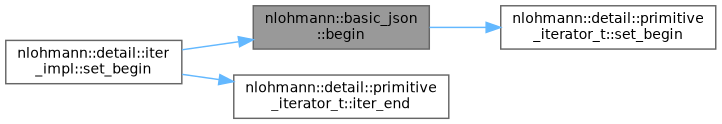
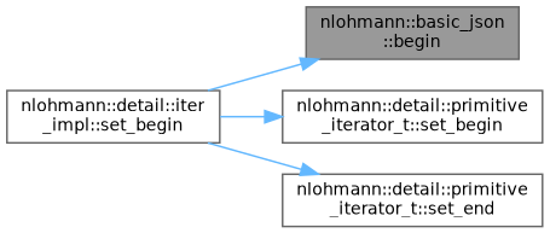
  digraph {
    rankdir=LR
    node [color=grey40 fillcolor=white fontname=Helvetica fontsize=10 shape=box style=filled]
    edge [color=steelblue1 fontname=Helvetica fontsize=10 labelfontname=Helvetica labelfontsize=10 style=solid]
    n1 [color=gray40 fillcolor=grey60 fontcolor=black height=0.2 label="nlohmann::basic_json\l::begin" width=0.4]
    n2 [height=0.2 label="nlohmann::detail::iter\l_impl::set_begin" width=0.4]
    n3 [height=0.2 label="nlohmann::detail::primitive\l_iterator_t::set_begin" width=0.4]
-   n4 [height=0.2 label="nlohmann::detail::primitive\l_iterator_t::iter_end" width=0.4]
+   n4 [height=0.2 label="nlohmann::detail::primitive\l_iterator_t::set_end" width=0.4]
    n2 -> n1
-   n1 -> n3
+   n2 -> n3
    n2 -> n4
  }
